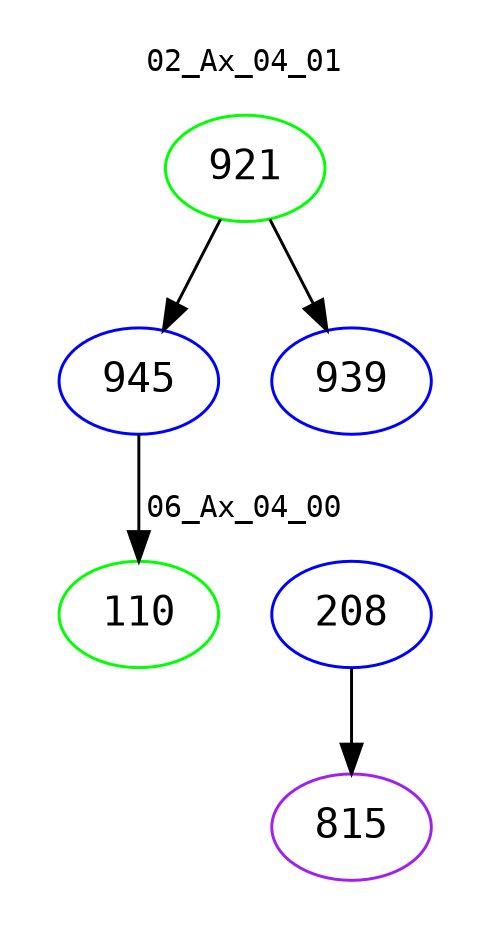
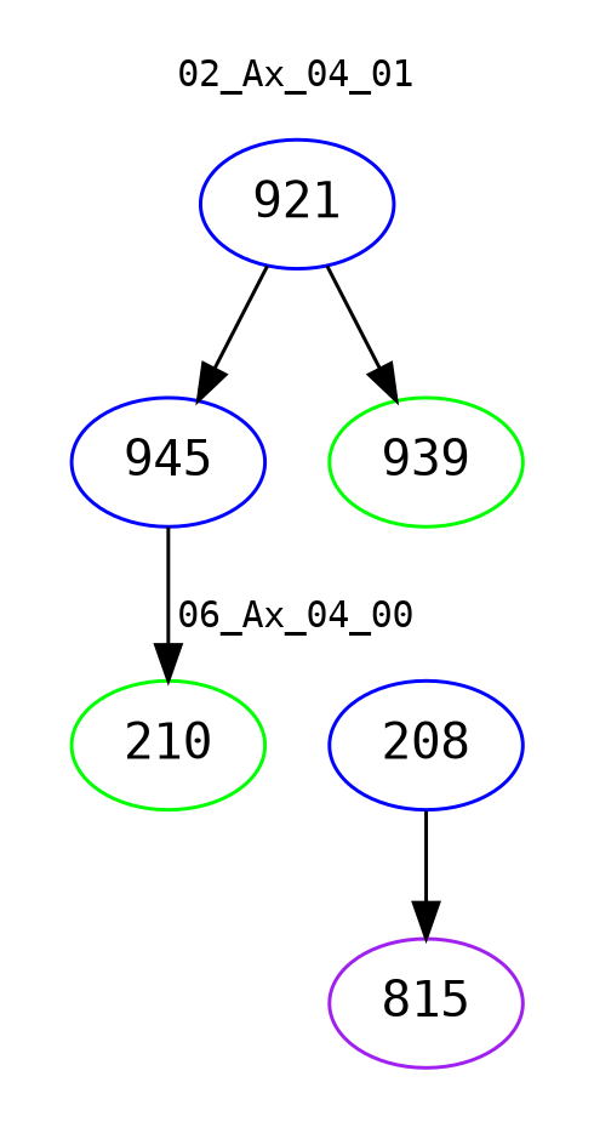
  digraph {
    fontname="DejaVu Sans Mono"
    node [color=blue fontname="DejaVu Sans Mono"]
    edge [color=black fontname="DejaVu Sans Mono"]
    n1 [label=208]
    n2 [color=purple label=815]
-   n3 [color=green label=110]
-   n4 [color=green label=921]
+   n3 [color=green label=210]
+   n4 [label=921]
    n5 [label=945]
-   n6 [label=939]
+   n6 [color=green label=939]
    subgraph cluster_1 {
      color=white
      fontsize=10
      label="06_Ax_04_00"
      n1
      n2
      n3
    }
    subgraph cluster_2 {
      color=white
      fontsize=10
      label="02_Ax_04_01"
      n4
      n5
      n6
    }
    n1 -> n2
    n4 -> n5
    n4 -> n6
    n5 -> n3
  }
